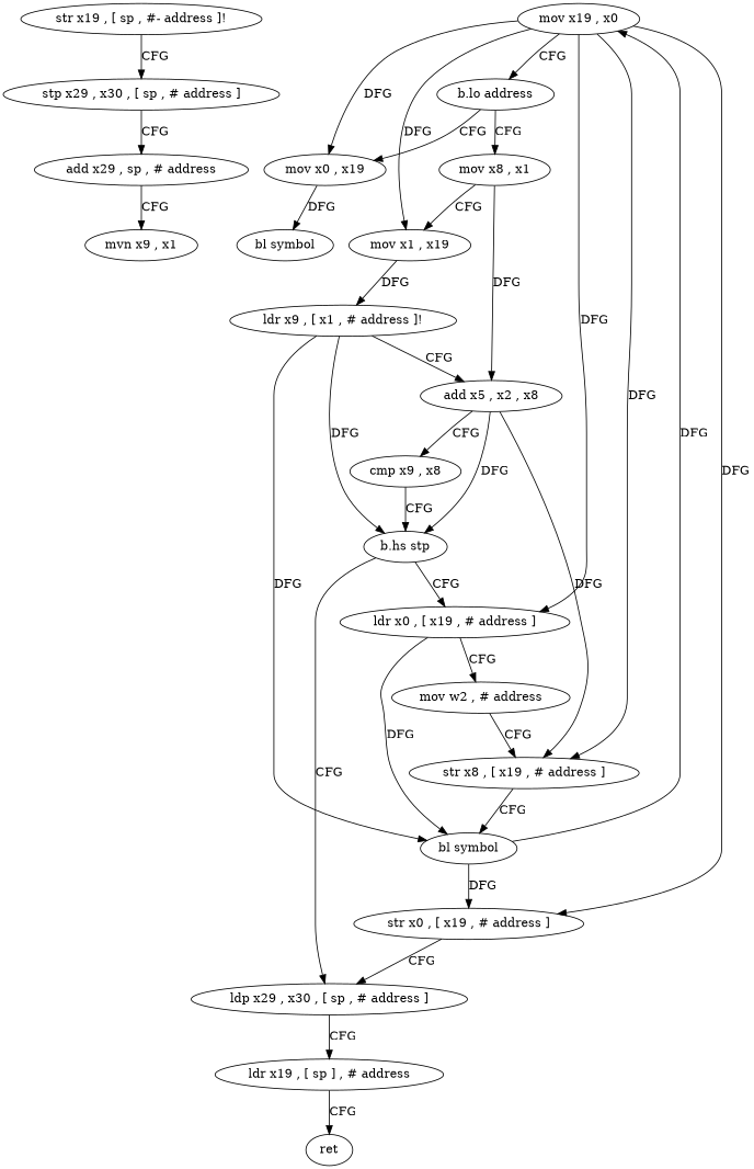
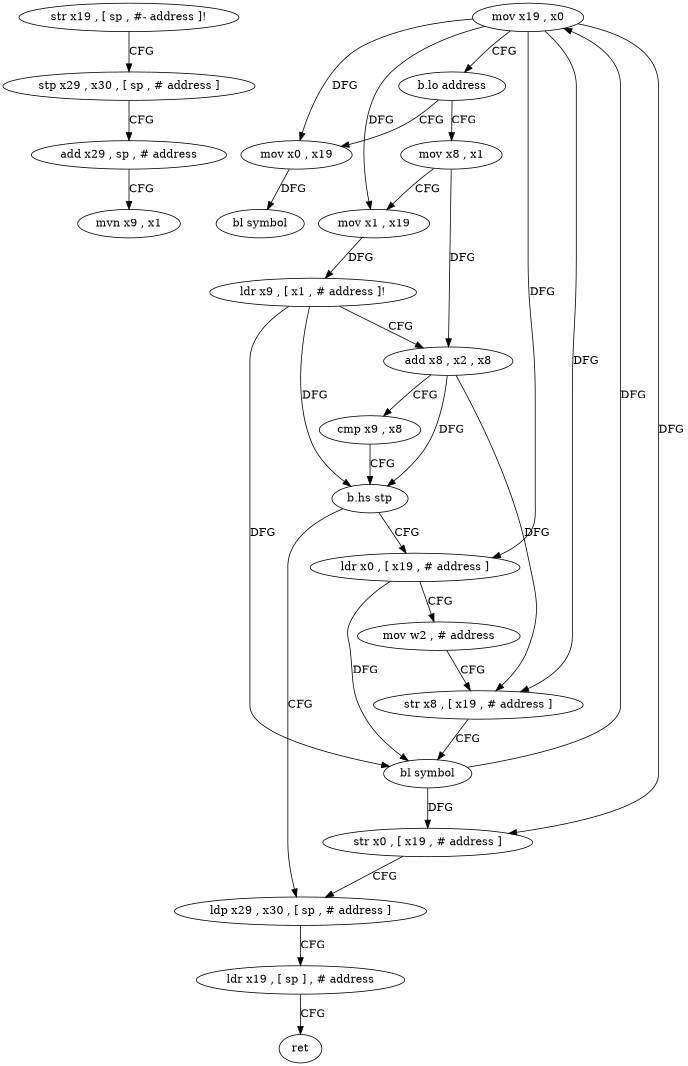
  digraph {
    n1 [label="str x19 , [ sp , #- address ]!"]
    n2 [label="stp x29 , x30 , [ sp , # address ]"]
    n3 [label="add x29 , sp , # address"]
    n4 [label="mvn x9 , x1"]
    n5 [label="mov x19 , x0"]
    n6 [label="b.lo address"]
    n7 [label="mov x0 , x19"]
    n8 [label="mov x1 , x19"]
    n9 [label="ldr x0 , [ x19 , # address ]"]
    n10 [label="str x8 , [ x19 , # address ]"]
    n11 [label="str x0 , [ x19 , # address ]"]
    n12 [label="mov x8 , x1"]
    n13 [label="bl symbol"]
    n14 [label="ldr x9 , [ x1 , # address ]!"]
    n15 [label="bl symbol"]
    n16 [label="mov w2 , # address"]
    n17 [label="ldp x29 , x30 , [ sp , # address ]"]
-   n18 [label="add x5 , x2 , x8"]
+   n18 [label="add x8 , x2 , x8"]
    n19 [label="b.hs stp"]
    n20 [label="cmp x9 , x8"]
    n21 [label="ldr x19 , [ sp ] , # address"]
    n22 [label=ret]
    n1 -> n2 [label=CFG]
    n2 -> n3 [label=CFG]
    n3 -> n4 [label=CFG]
    n5 -> n6 [label=CFG]
    n5 -> n7 [label=DFG]
    n5 -> n8 [label=DFG]
    n5 -> n9 [label=DFG]
    n5 -> n10 [label=DFG]
    n5 -> n11 [label=DFG]
    n6 -> n7 [label=CFG]
    n6 -> n12 [label=CFG]
    n7 -> n13 [label=DFG]
    n8 -> n14 [label=DFG]
    n9 -> n15 [label=DFG]
    n9 -> n16 [label=CFG]
    n10 -> n15 [label=CFG]
    n11 -> n17 [label=CFG]
    n12 -> n8 [label=CFG]
    n12 -> n18 [label=DFG]
    n14 -> n15 [label=DFG]
    n14 -> n18 [label=CFG]
    n14 -> n19 [label=DFG]
    n15 -> n5 [label=DFG]
    n15 -> n11 [label=DFG]
    n16 -> n10 [label=CFG]
    n17 -> n21 [label=CFG]
    n18 -> n10 [label=DFG]
    n18 -> n19 [label=DFG]
    n18 -> n20 [label=CFG]
    n19 -> n9 [label=CFG]
    n19 -> n17 [label=CFG]
    n20 -> n19 [label=CFG]
    n21 -> n22 [label=CFG]
  }
